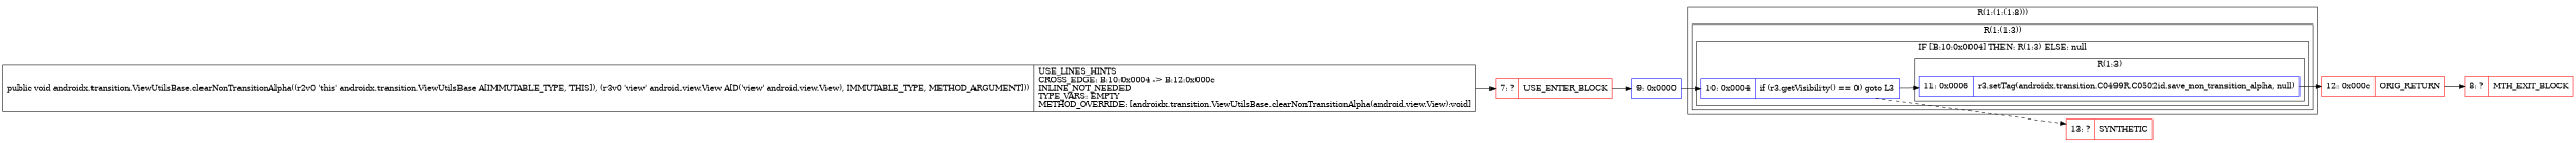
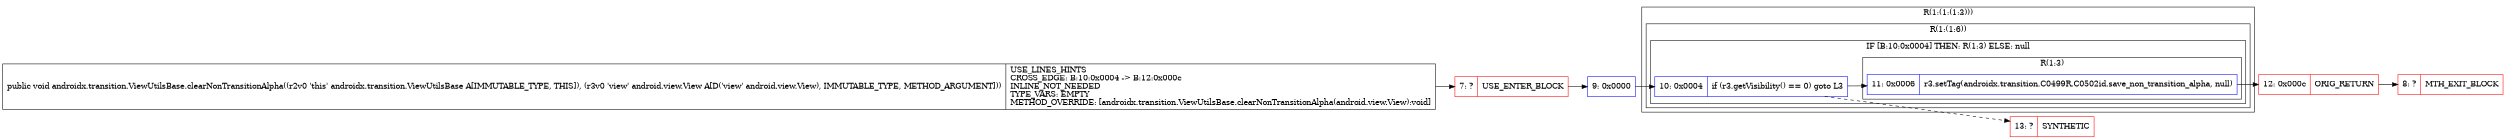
  digraph {
    rankdir=LR
    node [color=red shape=record]
    n1 [color=blue label="{11\:\ 0x0006|r3.setTag(androidx.transition.C0499R.C0502id.save_non_transition_alpha, null)\l}"]
    n2 [color=blue label="{10\:\ 0x0004|if (r3.getVisibility() == 0) goto L3\l}"]
    n3 [label="{12\:\ 0x000c|ORIG_RETURN\l}"]
    n4 [label="{13\:\ ?|SYNTHETIC\l}"]
    n5 [label="{8\:\ ?|MTH_EXIT_BLOCK\l}"]
    n6 [label="{7\:\ ?|USE_ENTER_BLOCK\l}"]
    n7 [color=blue label="{9\:\ 0x0000}"]
    n8 [label="{public void androidx.transition.ViewUtilsBase.clearNonTransitionAlpha((r2v0 'this' androidx.transition.ViewUtilsBase A[IMMUTABLE_TYPE, THIS]), (r3v0 'view' android.view.View A[D('view' android.view.View), IMMUTABLE_TYPE, METHOD_ARGUMENT]))  | USE_LINES_HINTS\lCROSS_EDGE: B:10:0x0004 \-\> B:12:0x000c\lINLINE_NOT_NEEDED\lTYPE_VARS: EMPTY\lMETHOD_OVERRIDE: [androidx.transition.ViewUtilsBase.clearNonTransitionAlpha(android.view.View):void]\l}" color=""]
    subgraph cluster_1 {
-     label="R(1:(1:(1:8)))"
+     label="R(1:(1:(1:3)))"
      subgraph cluster_2 {
-       label="R(1:(1:3))"
+       label="R(1:(1:6))"
        subgraph cluster_3 {
          label="IF [B:10:0x0004] THEN: R(1:3) ELSE: null"
          n2
          subgraph cluster_4 {
            label="R(1:3)"
            n1
          }
        }
      }
    }
    n1 -> n3
    n2 -> n1
    n2 -> n4 [style=dashed]
    n3 -> n5
    n6 -> n7
    n7 -> n2
    n8 -> n6
  }
